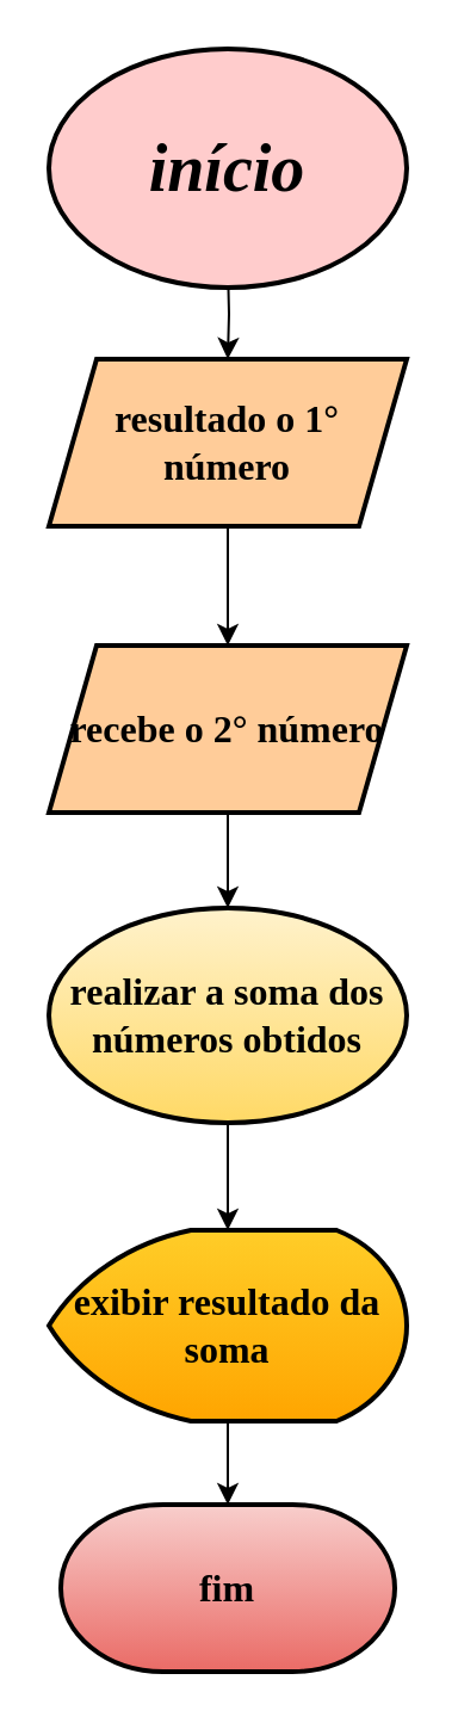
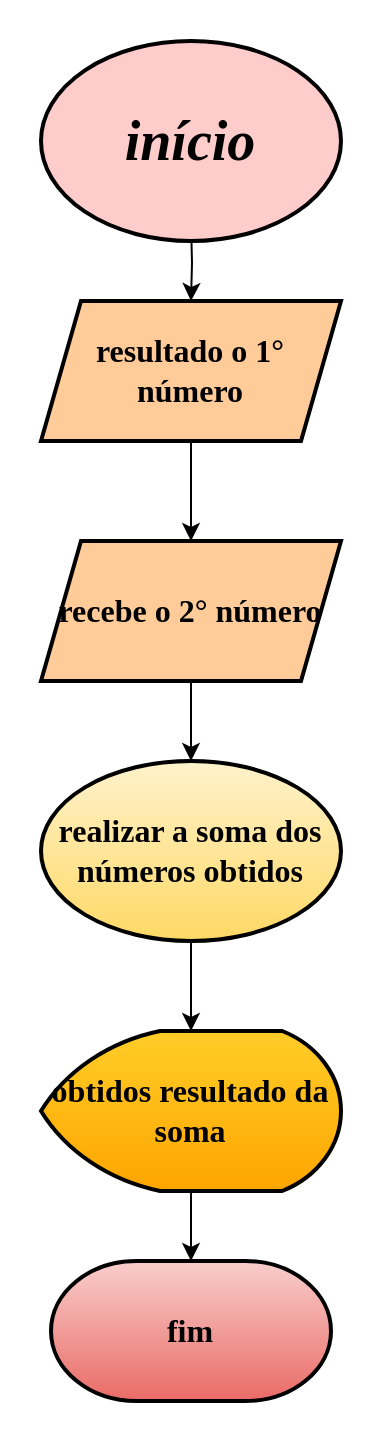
  <mxCell id="0" />
  <mxCell id="1" parent="0" />
  <mxCell id="2" value="" style="edgeStyle=orthogonalEdgeStyle;rounded=0;orthogonalLoop=1;jettySize=auto;html=1;strokeColor=#000000;" edge="1" parent="1" target="5"><mxGeometry relative="1" as="geometry"><mxPoint x="95" y="110" as="sourcePoint" /></mxGeometry></mxCell>
  <mxCell id="3" value="&lt;i&gt;&lt;font style=&quot;font-size: 28px;&quot;&gt;início&lt;/font&gt;&lt;/i&gt;" style="strokeWidth=2;html=1;shape=mxgraph.flowchart.start_1;whiteSpace=wrap;fillColor=#ffcccc;strokeColor=#000000;fontFamily=Comic Sans MS;fontColor=default;labelBackgroundColor=none;fontStyle=1;" vertex="1" parent="1"><mxGeometry x="20" y="20" width="150" height="100" as="geometry" /></mxCell>
  <mxCell id="4" value="" style="edgeStyle=orthogonalEdgeStyle;rounded=0;orthogonalLoop=1;jettySize=auto;html=1;strokeColor=#000000;" edge="1" parent="1" source="5" target="7"><mxGeometry relative="1" as="geometry" /></mxCell>
  <mxCell id="5" value="&lt;font style=&quot;font-size: 16px;&quot;&gt;resultado o 1° número&lt;/font&gt;" style="shape=parallelogram;perimeter=parallelogramPerimeter;whiteSpace=wrap;html=1;fixedSize=1;fontFamily=Comic Sans MS;fillColor=#ffcc99;strokeColor=#000000;strokeWidth=2;labelBackgroundColor=none;fontStyle=1;" vertex="1" parent="1"><mxGeometry x="20" y="150" width="150" height="70" as="geometry" /></mxCell>
  <mxCell id="6" value="" style="edgeStyle=orthogonalEdgeStyle;rounded=0;orthogonalLoop=1;jettySize=auto;html=1;strokeColor=#000000;" edge="1" parent="1" source="7" target="9"><mxGeometry relative="1" as="geometry" /></mxCell>
  <mxCell id="7" value="&lt;font style=&quot;font-size: 16px;&quot; face=&quot;Comic Sans MS&quot;&gt;recebe o 2° número&lt;/font&gt;" style="shape=parallelogram;perimeter=parallelogramPerimeter;whiteSpace=wrap;html=1;fixedSize=1;fontFamily=Comic Sans MS;fillColor=#ffcc99;strokeColor=#000000;strokeWidth=2;labelBackgroundColor=none;fontStyle=1;" vertex="1" parent="1"><mxGeometry x="20" y="270" width="150" height="70" as="geometry" /></mxCell>
  <mxCell id="8" value="" style="edgeStyle=orthogonalEdgeStyle;rounded=0;orthogonalLoop=1;jettySize=auto;html=1;strokeColor=#000000;" edge="1" parent="1" source="9" target="11"><mxGeometry relative="1" as="geometry" /></mxCell>
  <mxCell id="9" value="&lt;font face=&quot;Comic Sans MS&quot; style=&quot;font-size: 16px;&quot;&gt;&lt;span style=&quot;&quot;&gt;realizar a soma dos números obtidos&lt;/span&gt;&lt;/font&gt;" style="ellipse;whiteSpace=wrap;html=1;absoluteArcSize=1;arcSize=14;strokeWidth=2;fillColor=#fff2cc;strokeColor=#000000;gradientColor=#ffd966;fontStyle=1;" vertex="1" parent="1"><mxGeometry x="20" y="380" width="150" height="90" as="geometry" /></mxCell>
  <mxCell id="10" value="" style="edgeStyle=orthogonalEdgeStyle;rounded=0;orthogonalLoop=1;jettySize=auto;html=1;strokeColor=#000000;" edge="1" parent="1" source="11" target="12"><mxGeometry relative="1" as="geometry" /></mxCell>
- <mxCell id="11" value="&lt;b&gt;&lt;font style=&quot;font-size: 16px;&quot; face=&quot;Comic Sans MS&quot;&gt;exibir resultado da soma&lt;/font&gt;&lt;/b&gt;" style="strokeWidth=2;html=1;shape=mxgraph.flowchart.display;whiteSpace=wrap;fillColor=#ffcd28;strokeColor=#000000;gradientColor=#ffa500;" vertex="1" parent="1"><mxGeometry x="20" y="515" width="150" height="80" as="geometry" /></mxCell>
+ <mxCell id="11" value="&lt;b&gt;&lt;font style=&quot;font-size: 16px;&quot; face=&quot;Comic Sans MS&quot;&gt;obtidos resultado da soma&lt;/font&gt;&lt;/b&gt;" style="strokeWidth=2;html=1;shape=mxgraph.flowchart.display;whiteSpace=wrap;fillColor=#ffcd28;strokeColor=#000000;gradientColor=#ffa500;" vertex="1" parent="1"><mxGeometry x="20" y="515" width="150" height="80" as="geometry" /></mxCell>
  <mxCell id="12" value="&lt;b style=&quot;&quot;&gt;&lt;font style=&quot;font-size: 16px;&quot; face=&quot;Comic Sans MS&quot;&gt;fim&lt;/font&gt;&lt;/b&gt;" style="strokeWidth=2;html=1;shape=mxgraph.flowchart.terminator;whiteSpace=wrap;fillColor=#f8cecc;gradientColor=#ea6b66;strokeColor=#000000;" vertex="1" parent="1"><mxGeometry x="25" y="630" width="140" height="70" as="geometry" /></mxCell>
